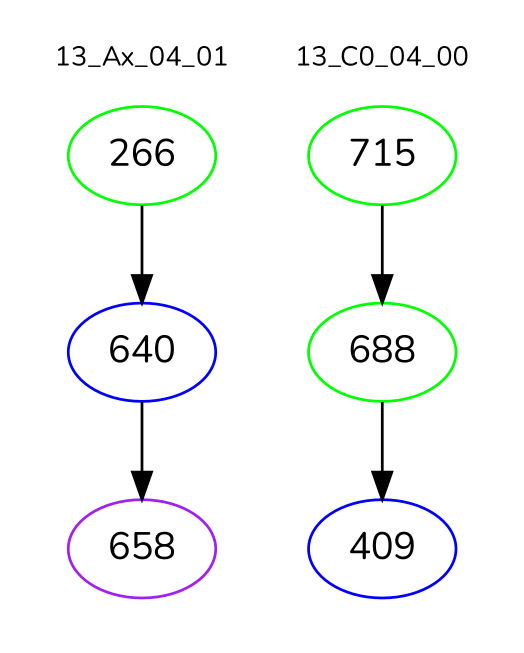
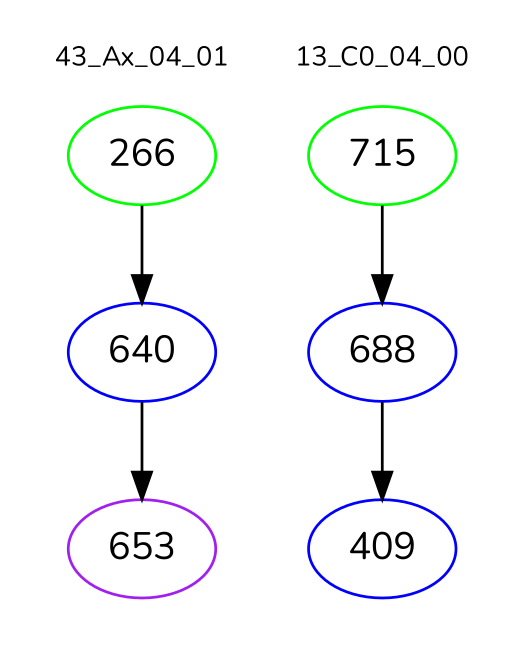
  digraph {
    fontname=Nunito
    node [color=blue fontname=Nunito]
    edge [color=black fontname=Nunito]
    n1 [color=green label=266]
    n2 [label=640]
-   n3 [color=purple label=658]
+   n3 [color=purple label=653]
    n4 [color=green label=715]
-   n5 [color=green label=688]
+   n5 [label=688]
    n6 [label=409]
    subgraph cluster_1 {
      color=white
      fontsize=10
-     label="13_Ax_04_01"
+     label="43_Ax_04_01"
      n1
      n2
      n3
    }
    subgraph cluster_2 {
      color=white
      fontsize=10
      label="13_C0_04_00"
      n4
      n5
      n6
    }
    n1 -> n2
    n2 -> n3
    n4 -> n5
    n5 -> n6
  }
